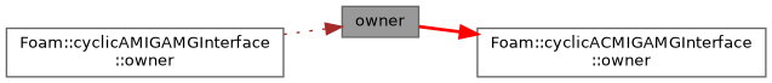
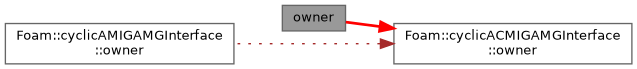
  digraph {
    rankdir=RL
    node [color=grey40 fillcolor=white fontname=Helvetica fontsize=10 shape=box style=filled]
    edge [dir=back fontname=Helvetica fontsize=10 labelfontname=Helvetica labelfontsize=10]
    n1 [color=gray40 fillcolor=grey60 fontcolor=black height=0.2 label=owner width=0.4]
    n2 [height=0.2 label="Foam::cyclicAMIGAMGInterface\l::owner" width=0.4]
    n3 [height=0.2 label="Foam::cyclicACMIGAMGInterface\l::owner" width=0.4]
-   n1 -> n2 [color=brown style=dotted]
+   n3 -> n2 [color=brown style=dotted]
    n3 -> n1 [color=red style=bold]
  }
